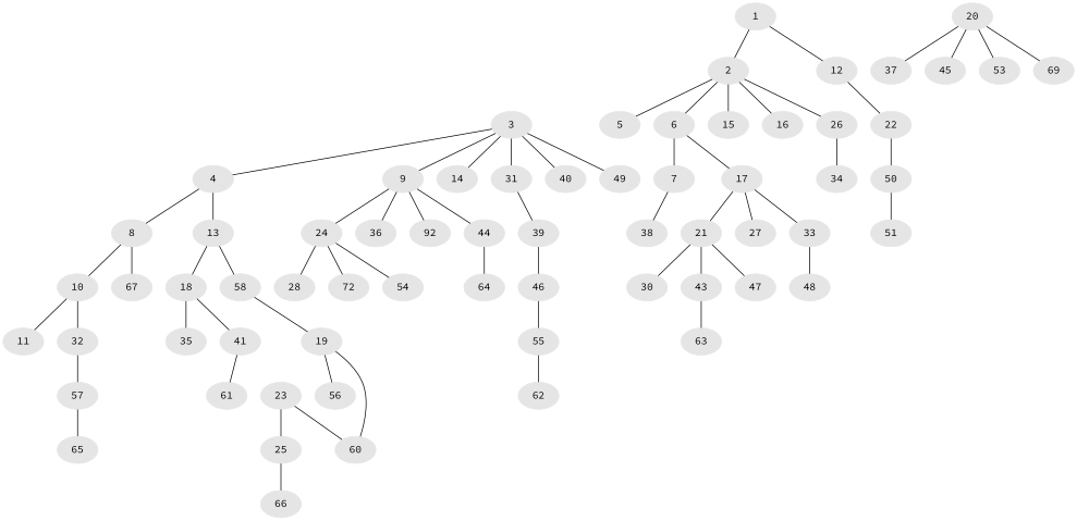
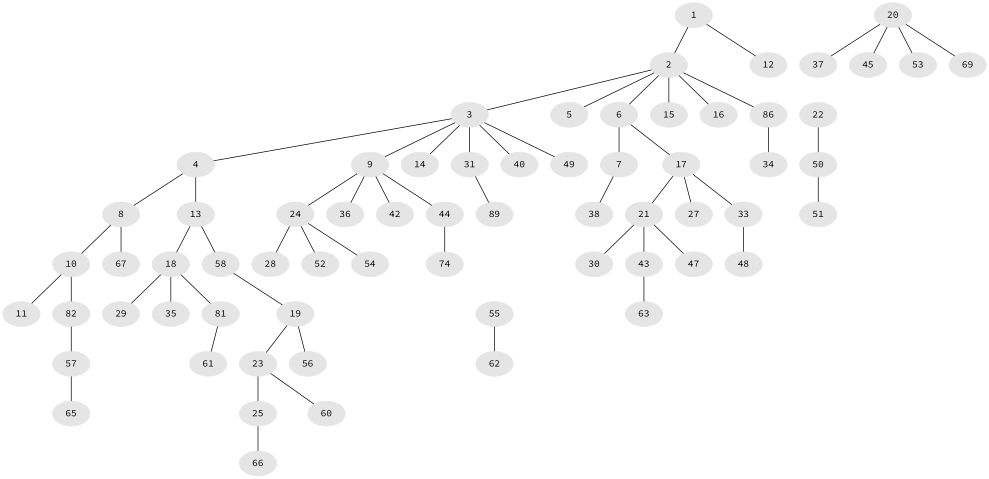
  graph {
    fontname="Source Code Pro"
    node [color=gray90 fontname="Source Code Pro" style=filled]
    edge [fontname="Source Code Pro"]
    1
    2
    12
    3
    5
    6
    15
    16
-   26
+   26 [label=86]
    22
    4
    9
    14
    31
    40
    49
    7
    17
    34
    8
    13
    24
    36
-   42 [label=92]
+   42
    44
-   39
+   39 [label=89]
    10
    67
    18
    58
    19
    23
    56
    38
    21
    27
    33
    11
-   32
+   32 [label=82]
    28
-   52 [label=72]
+   52
    54
-   64
+   64 [label=74]
    57
    50
+   29
    35
-   41
+   41 [label=81]
    20
    37
    45
    53
    n53 [label=69]
    30
    43
    47
    48
    61
    25
    60
    63
    51
    66
-   46
    65
    55
    62
    1 -- 2
    1 -- 12
+   2 -- 3
    2 -- 5
    2 -- 6
    2 -- 15
    2 -- 16
    2 -- 26
-   12 -- 22
    3 -- 4
    3 -- 9
    3 -- 14
    3 -- 31
    3 -- 40
    3 -- 49
    6 -- 7
    6 -- 17
    26 -- 34
    22 -- 50
    4 -- 8
    4 -- 13
    9 -- 24
    9 -- 36
    9 -- 42
    9 -- 44
    31 -- 39
    7 -- 38
    17 -- 21
    17 -- 27
    17 -- 33
    8 -- 10
    8 -- 67
    13 -- 18
    13 -- 58
    24 -- 28
    24 -- 52
    24 -- 54
    44 -- 64
-   39 -- 46
    10 -- 11
    10 -- 32
+   18 -- 29
    18 -- 35
    18 -- 41
    58 -- 19
-   19 -- 60
+   19 -- 23
    19 -- 56
    23 -- 25
    23 -- 60
    21 -- 30
    21 -- 43
    21 -- 47
    33 -- 48
    32 -- 57
    57 -- 65
    50 -- 51
    41 -- 61
    20 -- 37
    20 -- 45
    20 -- 53
    20 -- n53
    43 -- 63
    25 -- 66
-   46 -- 55
    55 -- 62
  }
